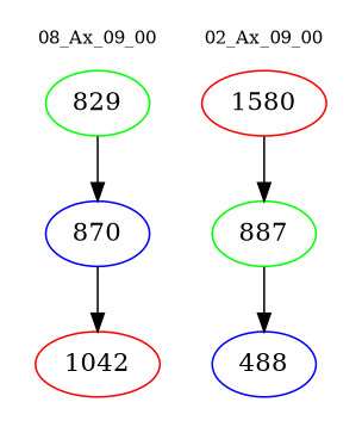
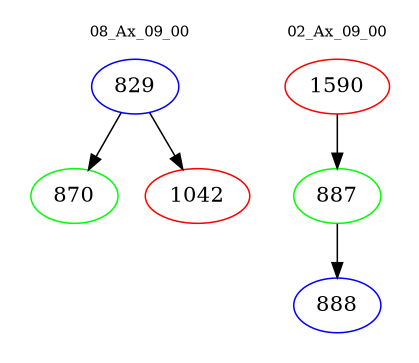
  digraph {
    node [color=green]
    edge [color=black]
-   n1 [label=829]
-   n2 [color=blue label=870]
+   n1 [color=blue label=829]
+   n2 [label=870]
    n3 [color=red label=1042]
    n4 [label=887]
-   n5 [color=red label=1580]
-   n6 [color=blue label=488]
+   n5 [color=red label=1590]
+   n6 [color=blue label=888]
    subgraph cluster_1 {
      color=white
      fontsize=10
      label="08_Ax_09_00"
      n1
      n2
      n3
    }
    subgraph cluster_2 {
      color=white
      fontsize=10
      label="02_Ax_09_00"
      n4
      n5
      n6
    }
    n1 -> n2
-   n2 -> n3
+   n1 -> n3
    n4 -> n6
    n5 -> n4
  }
